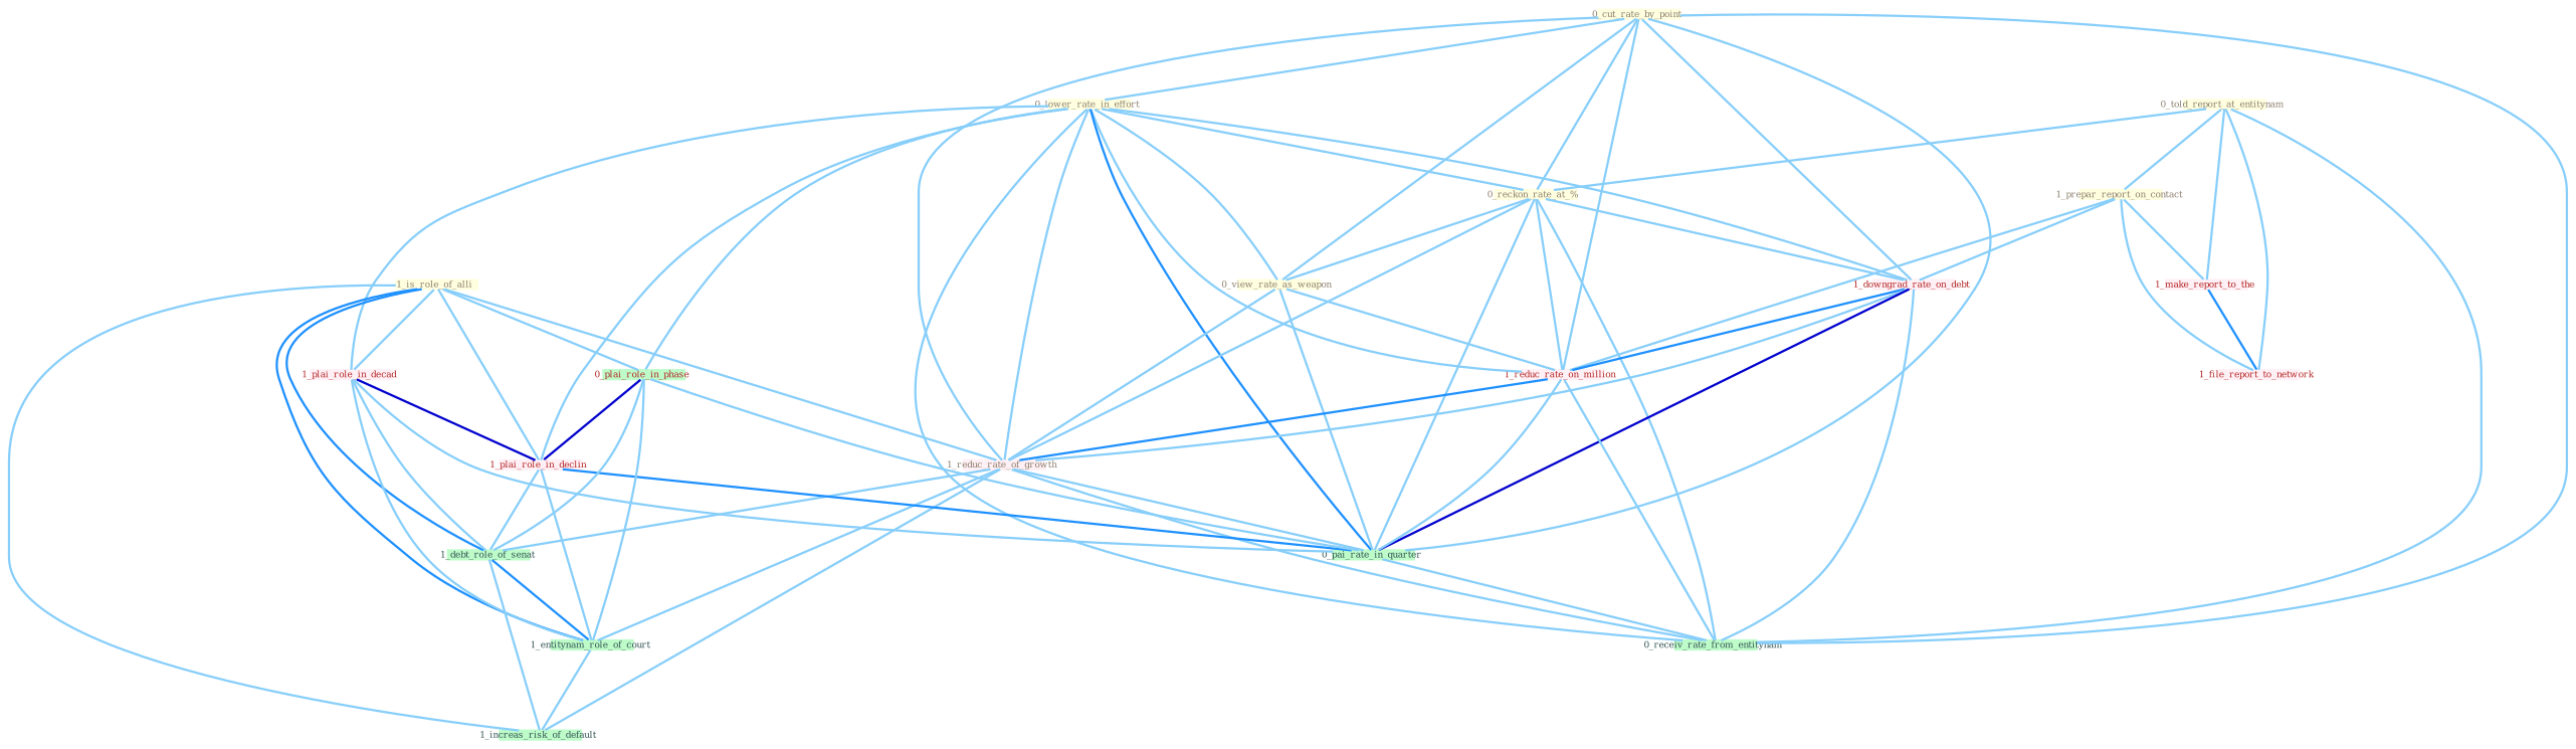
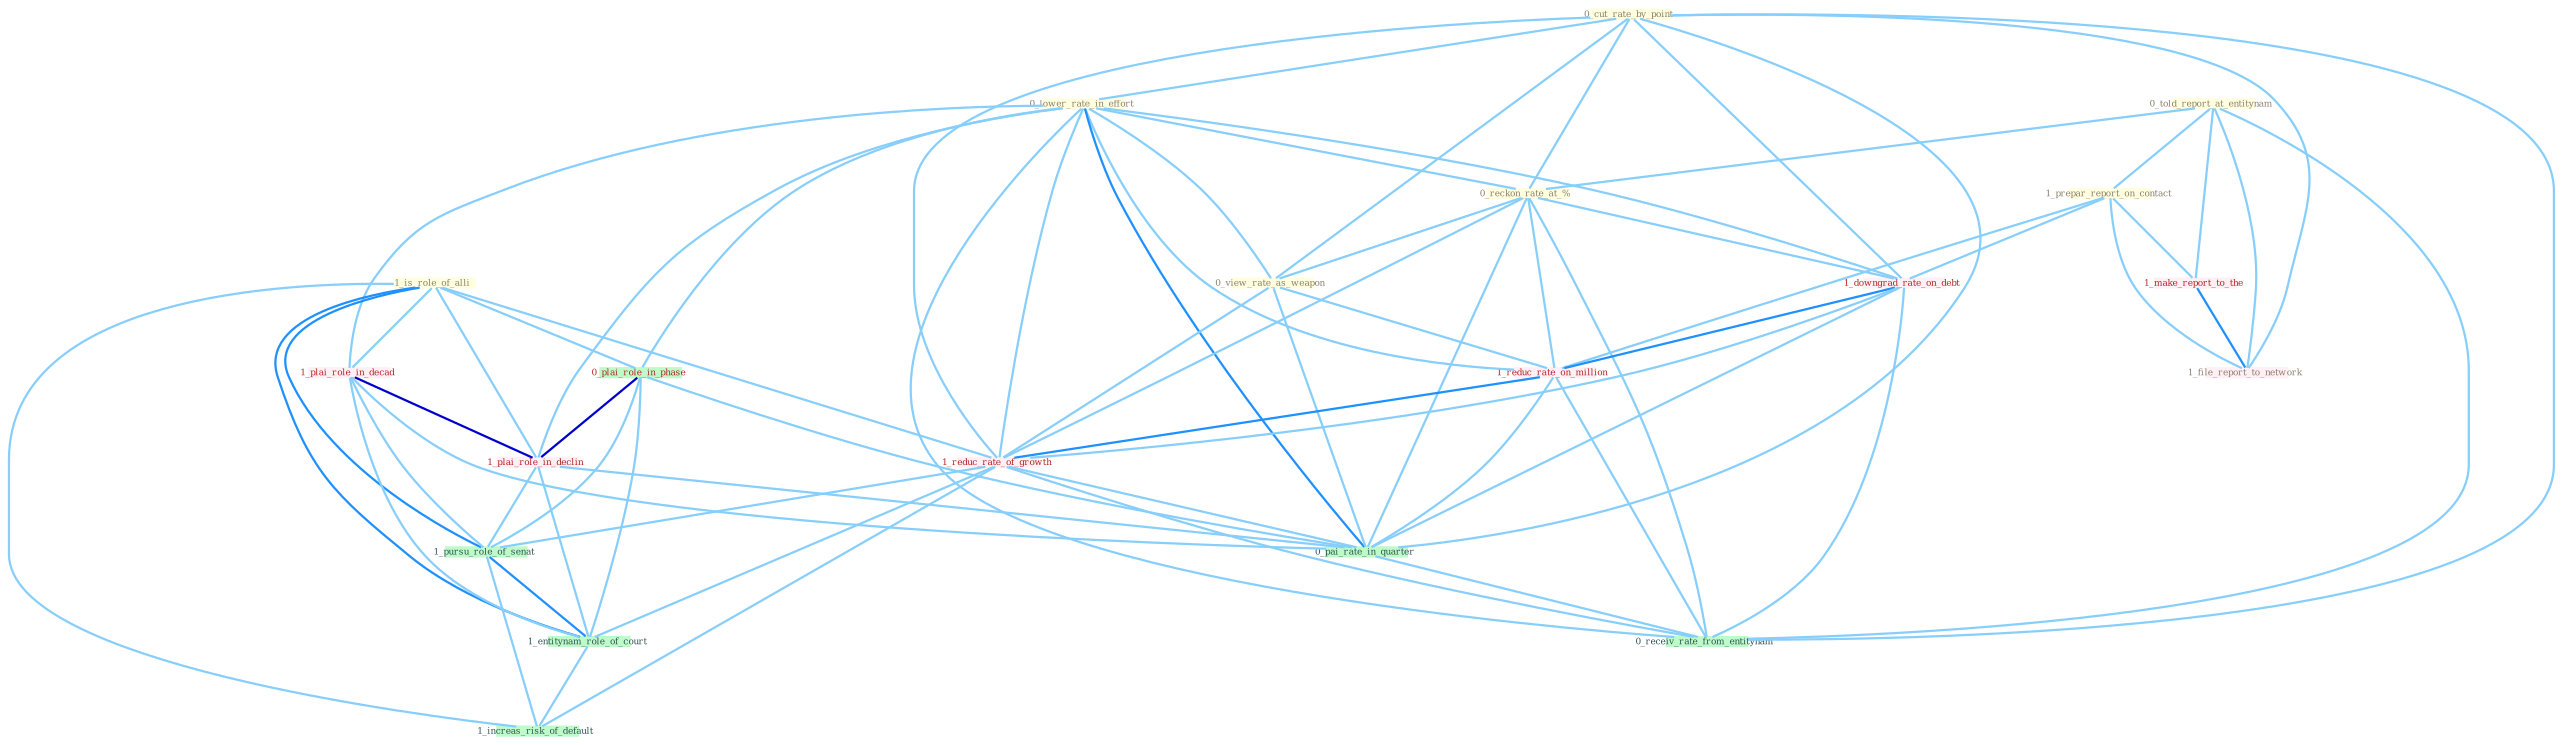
  graph {
    node [color="#ffffe0" fixedsize=true fontcolor="#b22222" fontsize=4 shape=polygon style=filled]
    edge [color="#87cefa" w=1]
    "0_cut_rate_by_point " [fontcolor="#8b7d6b" height=.06 width=.5]
    "0_lower_rate_in_effort " [fontcolor="#8b7d6b" height=.06 width=.5]
    "0_told_report_at_entitynam " [fontcolor="#8b7d6b" height=.06 width=.5]
    "1_prepar_report_on_contact " [fontcolor="#8b7d6b" height=.06 width=.5]
    "1_is_role_of_alli " [fontcolor="#8b7d6b" height=.06 width=.5]
    "0_reckon_rate_at_% " [fontcolor="#8b7d6b" height=.06 width=.5]
    "0_view_rate_as_weapon " [fontcolor="#8b7d6b" height=.06 width=.5]
    "1_downgrad_rate_on_debt " [color="#fff0f5" height=.06 width=.5]
    "1_reduc_rate_on_million " [color="#fff0f5" height=.06 width=.5]
    "1_plai_role_in_decad " [color="#fff0f5" height=.06 width=.5]
-   "1_reduc_rate_of_growth " [color="#fff0f5" fontcolor="#8b7d6b" height=.06 width=.5]
+   "1_reduc_rate_of_growth " [color="#fff0f5" height=.06 width=.5]
    "1_make_report_to_the " [color="#fff0f5" height=.06 width=.5]
    "1_plai_role_in_declin " [color="#fff0f5" height=.06 width=.5]
-   "1_file_report_to_network " [color="#fff0f5" height=.06 width=.5]
+   "1_file_report_to_network " [color="#fff0f5" fontcolor="#8b7d6b" height=.06 width=.5]
    "0_pai_rate_in_quarter " [color="#BDFCC9" fontcolor="#2f4f4f" height=.06 width=.5]
    "0_receiv_rate_from_entitynam " [color="#BDFCC9" fontcolor="#2f4f4f" height=.06 width=.5]
    "0_plai_role_in_phase " [color="#BDFCC9" height=.06 width=.5]
-   "1_pursu_role_of_senat " [color="#BDFCC9" fontcolor="#2f4f4f" height=.06 width=.5 label="1_debt_role_of_senat"]
+   "1_pursu_role_of_senat " [color="#BDFCC9" fontcolor="#2f4f4f" height=.06 width=.5]
    "1_entitynam_role_of_court " [color="#BDFCC9" fontcolor="#2f4f4f" height=.06 width=.5]
    "1_increas_risk_of_default " [color="#BDFCC9" fontcolor="#2f4f4f" height=.06 width=.5]
    subgraph sub_1 {
      "0_cut_rate_by_point "
      "0_lower_rate_in_effort "
      "0_told_report_at_entitynam "
      "1_prepar_report_on_contact "
      "1_is_role_of_alli "
      "0_reckon_rate_at_% "
      "0_view_rate_as_weapon "
    }
    subgraph sub_2 {
      "1_downgrad_rate_on_debt "
      "1_reduc_rate_on_million "
      "1_plai_role_in_decad "
      "1_reduc_rate_of_growth "
      "1_make_report_to_the "
      "1_plai_role_in_declin "
      "1_file_report_to_network "
    }
    "0_cut_rate_by_point " -- "0_lower_rate_in_effort "
    "0_cut_rate_by_point " -- "0_reckon_rate_at_% "
    "0_cut_rate_by_point " -- "0_view_rate_as_weapon "
    "0_cut_rate_by_point " -- "1_downgrad_rate_on_debt "
-   "0_cut_rate_by_point " -- "1_reduc_rate_on_million "
+   "0_cut_rate_by_point " -- "1_file_report_to_network "
    "0_cut_rate_by_point " -- "1_reduc_rate_of_growth "
    "0_cut_rate_by_point " -- "0_pai_rate_in_quarter "
    "0_cut_rate_by_point " -- "0_receiv_rate_from_entitynam "
    "0_lower_rate_in_effort " -- "0_reckon_rate_at_% "
    "0_lower_rate_in_effort " -- "0_view_rate_as_weapon "
    "0_lower_rate_in_effort " -- "1_downgrad_rate_on_debt "
    "0_lower_rate_in_effort " -- "1_reduc_rate_on_million "
    "0_lower_rate_in_effort " -- "1_plai_role_in_decad "
    "0_lower_rate_in_effort " -- "1_reduc_rate_of_growth "
    "0_lower_rate_in_effort " -- "1_plai_role_in_declin "
    "0_lower_rate_in_effort " -- "0_pai_rate_in_quarter " [color="#1e90ff" w=2]
    "0_lower_rate_in_effort " -- "0_receiv_rate_from_entitynam "
    "0_lower_rate_in_effort " -- "0_plai_role_in_phase "
    "0_told_report_at_entitynam " -- "1_prepar_report_on_contact "
    "0_told_report_at_entitynam " -- "0_reckon_rate_at_% "
    "0_told_report_at_entitynam " -- "1_make_report_to_the "
    "0_told_report_at_entitynam " -- "1_file_report_to_network "
    "0_told_report_at_entitynam " -- "0_receiv_rate_from_entitynam "
    "1_prepar_report_on_contact " -- "1_downgrad_rate_on_debt "
    "1_prepar_report_on_contact " -- "1_reduc_rate_on_million "
    "1_prepar_report_on_contact " -- "1_make_report_to_the "
    "1_prepar_report_on_contact " -- "1_file_report_to_network "
    "1_is_role_of_alli " -- "1_plai_role_in_decad "
    "1_is_role_of_alli " -- "1_reduc_rate_of_growth "
    "1_is_role_of_alli " -- "1_plai_role_in_declin "
    "1_is_role_of_alli " -- "0_plai_role_in_phase "
    "1_is_role_of_alli " -- "1_pursu_role_of_senat " [color="#1e90ff" w=2]
    "1_is_role_of_alli " -- "1_entitynam_role_of_court " [color="#1e90ff" w=2]
    "1_is_role_of_alli " -- "1_increas_risk_of_default "
    "0_reckon_rate_at_% " -- "0_view_rate_as_weapon "
    "0_reckon_rate_at_% " -- "1_downgrad_rate_on_debt "
    "0_reckon_rate_at_% " -- "1_reduc_rate_on_million "
    "0_reckon_rate_at_% " -- "1_reduc_rate_of_growth "
    "0_reckon_rate_at_% " -- "0_pai_rate_in_quarter "
    "0_reckon_rate_at_% " -- "0_receiv_rate_from_entitynam "
    "0_view_rate_as_weapon " -- "1_reduc_rate_on_million "
    "0_view_rate_as_weapon " -- "1_reduc_rate_of_growth "
    "0_view_rate_as_weapon " -- "0_pai_rate_in_quarter "
    "1_downgrad_rate_on_debt " -- "1_reduc_rate_on_million " [color="#1e90ff" w=2]
    "1_downgrad_rate_on_debt " -- "1_reduc_rate_of_growth "
-   "1_downgrad_rate_on_debt " -- "0_pai_rate_in_quarter " [color="#0000cd"]
+   "1_downgrad_rate_on_debt " -- "0_pai_rate_in_quarter "
    "1_downgrad_rate_on_debt " -- "0_receiv_rate_from_entitynam "
    "1_reduc_rate_on_million " -- "1_reduc_rate_of_growth " [color="#1e90ff" w=2]
    "1_reduc_rate_on_million " -- "0_pai_rate_in_quarter "
    "1_reduc_rate_on_million " -- "0_receiv_rate_from_entitynam "
    "1_plai_role_in_decad " -- "1_plai_role_in_declin " [color="#0000cd" w=3]
    "1_plai_role_in_decad " -- "0_pai_rate_in_quarter "
    "1_plai_role_in_decad " -- "1_pursu_role_of_senat "
    "1_plai_role_in_decad " -- "1_entitynam_role_of_court "
    "1_reduc_rate_of_growth " -- "0_pai_rate_in_quarter "
    "1_reduc_rate_of_growth " -- "0_receiv_rate_from_entitynam "
    "1_reduc_rate_of_growth " -- "1_pursu_role_of_senat "
    "1_reduc_rate_of_growth " -- "1_entitynam_role_of_court "
    "1_reduc_rate_of_growth " -- "1_increas_risk_of_default "
    "1_make_report_to_the " -- "1_file_report_to_network " [color="#1e90ff" w=2]
-   "1_plai_role_in_declin " -- "0_pai_rate_in_quarter " [color="#1e90ff"]
+   "1_plai_role_in_declin " -- "0_pai_rate_in_quarter "
    "1_plai_role_in_declin " -- "1_pursu_role_of_senat "
    "1_plai_role_in_declin " -- "1_entitynam_role_of_court "
    "0_pai_rate_in_quarter " -- "0_receiv_rate_from_entitynam "
    "0_plai_role_in_phase " -- "1_plai_role_in_declin " [color="#0000cd" w=3]
    "0_plai_role_in_phase " -- "0_pai_rate_in_quarter "
    "0_plai_role_in_phase " -- "1_pursu_role_of_senat "
    "0_plai_role_in_phase " -- "1_entitynam_role_of_court "
    "1_pursu_role_of_senat " -- "1_entitynam_role_of_court " [color="#1e90ff" w=2]
    "1_pursu_role_of_senat " -- "1_increas_risk_of_default "
    "1_entitynam_role_of_court " -- "1_increas_risk_of_default "
  }
